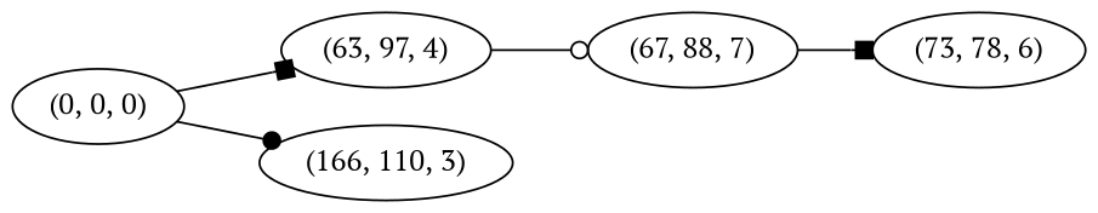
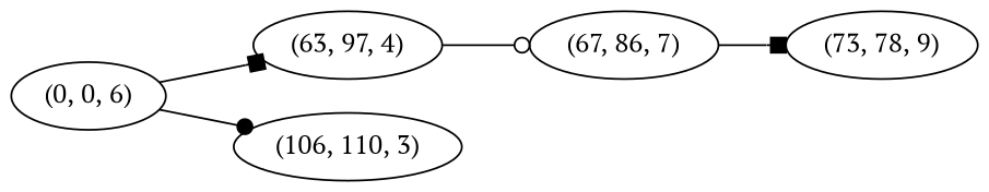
  digraph {
    fontname="PT Serif"
    rankdir=LR
    node [fontname="PT Serif"]
    edge [arrowhead=box fontname="PT Serif"]
    n1 [label="(63, 97, 4)"]
-   "(0, 0, 0)"
-   "(106, 110, 3)" [label="(166, 110, 3)"]
-   "(67, 88, 7)"
-   "(73, 78, 9)" [label="(73, 78, 6)"]
+   "(0, 0, 0)" [label="(0, 0, 6)"]
+   "(106, 110, 3)"
+   "(67, 88, 7)" [label="(67, 86, 7)"]
+   "(73, 78, 9)"
    n1 -> "(67, 88, 7)" [arrowhead=odot]
    "(0, 0, 0)" -> n1
    "(0, 0, 0)" -> "(106, 110, 3)" [arrowhead=dot]
    "(67, 88, 7)" -> "(73, 78, 9)"
  }
